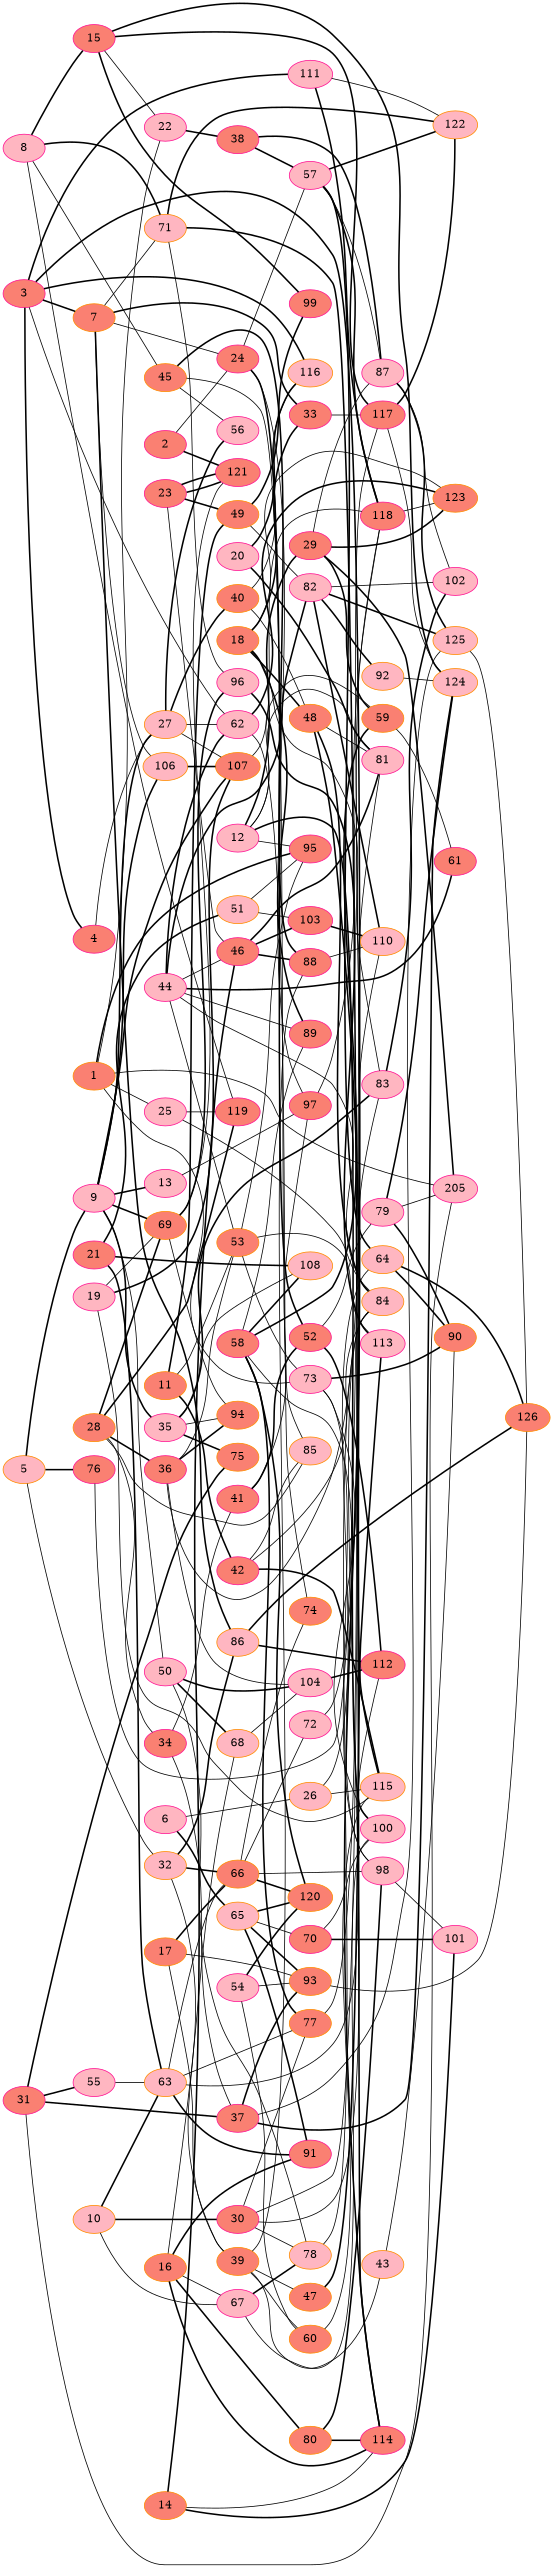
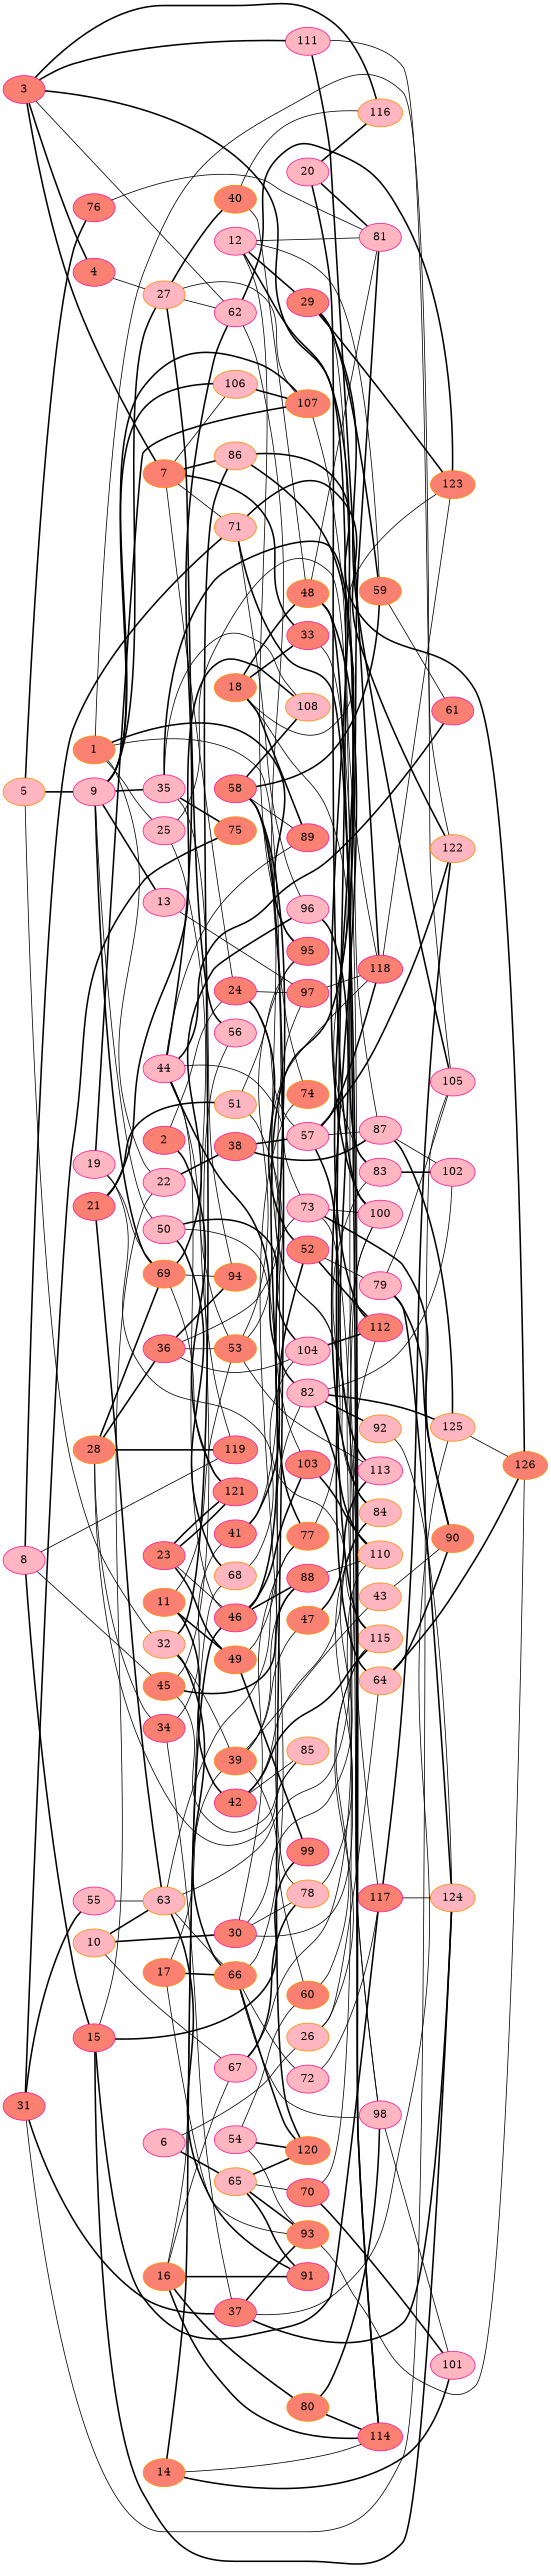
  graph {
    rankdir=LR
    node [color=deeppink fillcolor=salmon style=filled]
    edge [style=bold]
    1 [color=darkorange]
    22 [fillcolor=lightpink]
    25 [fillcolor=lightpink]
    73 [fillcolor=lightpink]
    95
-   105 [fillcolor=lightpink label=205]
+   105 [fillcolor=lightpink]
    38
    119
    84 [color=darkorange fillcolor=lightpink]
    100 [fillcolor=lightpink]
    90 [color=darkorange]
    98 [fillcolor=lightpink]
    2
    24
    121
    97
    52
    57 [fillcolor=lightpink]
    3
    4
    7 [color=darkorange]
    62 [fillcolor=lightpink]
    111 [fillcolor=lightpink]
    115 [color=darkorange fillcolor=lightpink]
    116 [color=darkorange fillcolor=lightpink]
    27 [color=darkorange fillcolor=lightpink]
    33
    71 [color=darkorange fillcolor=lightpink]
    86 [color=darkorange fillcolor=lightpink]
    106 [color=darkorange fillcolor=lightpink]
    123 [color=darkorange]
    74 [color=darkorange]
    118
    122 [color=darkorange fillcolor=lightpink]
    107 [color=darkorange]
    40 [color=darkorange]
    56 [fillcolor=lightpink]
    5 [color=darkorange fillcolor=lightpink]
    9 [fillcolor=lightpink]
    32 [color=darkorange fillcolor=lightpink]
    76
    13 [fillcolor=lightpink]
    35 [fillcolor=lightpink]
    50 [fillcolor=lightpink]
    69 [color=darkorange]
    39 [color=darkorange]
    66 [color=darkorange]
    81 [fillcolor=lightpink]
    6 [fillcolor=lightpink]
    26 [color=darkorange fillcolor=lightpink]
    65 [color=darkorange fillcolor=lightpink]
    64 [color=darkorange fillcolor=lightpink]
    91
    93 [color=darkorange]
    120 [color=darkorange]
    70
    117
    114
    96 [fillcolor=lightpink]
    112
    126 [color=darkorange]
    8 [fillcolor=lightpink]
    15
    45 [color=darkorange]
    99
    124 [color=darkorange fillcolor=lightpink]
    85 [color=darkorange fillcolor=lightpink]
    88
    83 [fillcolor=lightpink]
    108 [color=darkorange fillcolor=lightpink]
    75 [color=darkorange]
    94 [color=darkorange]
    68 [color=darkorange fillcolor=lightpink]
    78 [color=darkorange fillcolor=lightpink]
    104 [fillcolor=lightpink]
    10 [color=darkorange fillcolor=lightpink]
    30
    63 [color=darkorange fillcolor=lightpink]
    67 [fillcolor=lightpink]
    77 [color=darkorange]
    110 [color=darkorange fillcolor=lightpink]
    11 [color=darkorange]
    42
    49 [color=darkorange]
    53 [color=darkorange]
    82 [fillcolor=lightpink]
    113 [fillcolor=lightpink]
    12 [fillcolor=lightpink]
    29
    59 [color=darkorange]
    87 [fillcolor=lightpink]
    61
    14 [color=darkorange]
    46
    101 [fillcolor=lightpink]
    103
    16 [color=darkorange]
    80 [color=darkorange]
    17 [color=darkorange]
    43 [color=darkorange fillcolor=lightpink]
    47 [color=darkorange]
    60 [color=darkorange]
    72 [fillcolor=lightpink]
    18 [color=darkorange]
    48 [color=darkorange]
    89
    102 [fillcolor=lightpink]
    19 [fillcolor=lightpink]
    20 [fillcolor=lightpink]
    21
    51 [color=darkorange fillcolor=lightpink]
    23
    79 [fillcolor=lightpink]
    28 [color=darkorange]
    34
    36
    37
    41
    125 [color=darkorange fillcolor=lightpink]
    31
    55 [fillcolor=lightpink]
    44 [fillcolor=lightpink]
    92 [color=darkorange fillcolor=lightpink]
    54 [fillcolor=lightpink]
    58
    1 -- 22 [style=solid]
    1 -- 25 [style=solid]
    1 -- 73 [style=solid]
    1 -- 95
    1 -- 105 [style=solid]
    22 -- 38
    25 -- 119 [style=solid]
    25 -- 84 [style=solid]
    73 -- 100 [style=solid]
    73 -- 90
    73 -- 98 [style=solid]
    38 -- 57
    38 -- 87
    98 -- 101 [style=solid]
    2 -- 24 [style=solid]
    2 -- 121
    24 -- 97 [style=solid]
    24 -- 52
    24 -- 57 [style=solid]
    97 -- 118 [style=solid]
    52 -- 112
    52 -- 79 [style=solid]
    57 -- 118
    57 -- 122
    57 -- 64
    57 -- 87 [style=solid]
    3 -- 4
    3 -- 7
    3 -- 62 [style=solid]
    3 -- 111
    3 -- 115
    3 -- 116
    4 -- 27 [style=solid]
    7 -- 24 [style=solid]
    7 -- 33
    7 -- 71 [style=solid]
    7 -- 86
    7 -- 106 [style=solid]
    62 -- 123
    62 -- 74 [style=solid]
    111 -- 118
    111 -- 122 [style=solid]
    27 -- 62 [style=solid]
    27 -- 107 [style=solid]
    27 -- 40
    27 -- 56
    33 -- 117 [style=solid]
    71 -- 122
    71 -- 114
    71 -- 96 [style=solid]
    86 -- 112
    86 -- 126
    106 -- 107
    118 -- 123 [style=solid]
    107 -- 118 [style=solid]
    40 -- 116 [style=solid]
    40 -- 48 [style=solid]
    5 -- 9
    5 -- 32 [style=solid]
    5 -- 76
    9 -- 27
    9 -- 106
    9 -- 107
    9 -- 13
    9 -- 35
    9 -- 50 [style=solid]
    9 -- 69
    32 -- 86
    32 -- 39 [style=solid]
    32 -- 66
    76 -- 81 [style=solid]
    13 -- 97 [style=solid]
    35 -- 83
    35 -- 108 [style=solid]
    35 -- 75
    35 -- 94 [style=solid]
    50 -- 68
    50 -- 78 [style=solid]
    50 -- 104
    69 -- 121 [style=solid]
    69 -- 96
    69 -- 94 [style=solid]
    39 -- 88 [style=solid]
    39 -- 43 [style=solid]
    39 -- 47 [style=solid]
    39 -- 60 [style=solid]
    66 -- 98 [style=solid]
    66 -- 74 [style=solid]
    66 -- 120
    66 -- 72 [style=solid]
    6 -- 26 [style=solid]
    6 -- 65
    26 -- 115 [style=solid]
    26 -- 64 [style=solid]
    65 -- 91
    65 -- 93
    65 -- 120
    65 -- 70 [style=solid]
    64 -- 90
    64 -- 126
    93 -- 126 [style=solid]
    70 -- 100 [style=solid]
    70 -- 101
    117 -- 122
    117 -- 124 [style=solid]
    96 -- 113
    8 -- 119 [style=solid]
    8 -- 71
    8 -- 15
    8 -- 45 [style=solid]
    15 -- 22 [style=solid]
    15 -- 117
    15 -- 99
    15 -- 124
    45 -- 56 [style=solid]
    45 -- 85 [style=solid]
    45 -- 88
    88 -- 110 [style=solid]
    83 -- 102
    68 -- 104 [style=solid]
    78 -- 84 [style=solid]
    104 -- 112
    10 -- 30
    10 -- 63
    10 -- 67 [style=solid]
    30 -- 84 [style=solid]
    30 -- 78 [style=solid]
    30 -- 77 [style=solid]
    30 -- 110 [style=solid]
    63 -- 66 [style=solid]
    63 -- 91
    63 -- 112 [style=solid]
    63 -- 77 [style=solid]
    67 -- 100 [style=solid]
    67 -- 78
    77 -- 83 [style=solid]
    11 -- 42
    11 -- 49
    11 -- 53 [style=solid]
    42 -- 84 [style=solid]
    42 -- 115
    42 -- 85 [style=solid]
    49 -- 99
    49 -- 82 [style=solid]
    53 -- 73 [style=solid]
    53 -- 95 [style=solid]
    53 -- 113 [style=solid]
    82 -- 110
    82 -- 102 [style=solid]
    82 -- 125
    82 -- 92
    12 -- 95 [style=solid]
    12 -- 100
    12 -- 81 [style=solid]
    12 -- 29
    12 -- 59 [style=solid]
    29 -- 105
    29 -- 123
    29 -- 59
    29 -- 87 [style=solid]
    59 -- 61 [style=solid]
    87 -- 102 [style=solid]
    87 -- 125
    14 -- 114 [style=solid]
    14 -- 46
    14 -- 101
    46 -- 81
    46 -- 88
    46 -- 103
    103 -- 110
    16 -- 91
    16 -- 114
    16 -- 68 [style=solid]
    16 -- 67 [style=solid]
    16 -- 80
    80 -- 98
    80 -- 114
    17 -- 39 [style=solid]
    17 -- 66
    17 -- 93 [style=solid]
    43 -- 90 [style=solid]
    47 -- 113
    60 -- 115 [style=solid]
    72 -- 117 [style=solid]
    18 -- 33
    18 -- 123 [style=solid]
    18 -- 83 [style=solid]
    18 -- 48
    18 -- 89
    48 -- 84
    48 -- 81 [style=solid]
    48 -- 114
    19 -- 115 [style=solid]
    19 -- 107
    19 -- 69 [style=solid]
+   20 -- 100
    20 -- 116
    20 -- 81
    21 -- 108
    21 -- 63
    21 -- 51
    51 -- 95 [style=solid]
    51 -- 103 [style=solid]
    23 -- 121
    23 -- 121
    23 -- 49
    23 -- 46 [style=solid]
    79 -- 105 [style=solid]
    79 -- 90
    79 -- 124
    28 -- 119
    28 -- 69
    28 -- 85 [style=solid]
    28 -- 34 [style=solid]
    28 -- 36
    34 -- 37 [style=solid]
    34 -- 41 [style=solid]
    36 -- 118 [style=solid]
    36 -- 94
    36 -- 104 [style=solid]
    36 -- 53 [style=solid]
    37 -- 93
    37 -- 124
    37 -- 125 [style=solid]
    41 -- 97 [style=solid]
    41 -- 52
    125 -- 126 [style=solid]
    31 -- 105 [style=solid]
    31 -- 75
    31 -- 37
    31 -- 55
    55 -- 63 [style=solid]
    44 -- 84 [style=solid]
    44 -- 62
    44 -- 53 [style=solid]
    44 -- 82
    44 -- 61
    44 -- 46 [style=solid]
    44 -- 89 [style=solid]
    92 -- 124 [style=solid]
    54 -- 93 [style=solid]
    54 -- 120
    54 -- 60 [style=solid]
    58 -- 98 [style=solid]
    58 -- 120
    58 -- 108
    58 -- 77
    58 -- 59
    58 -- 89 [style=solid]
  }
